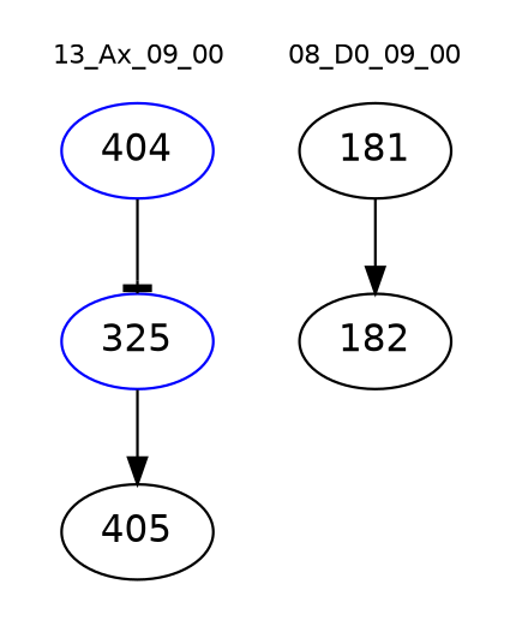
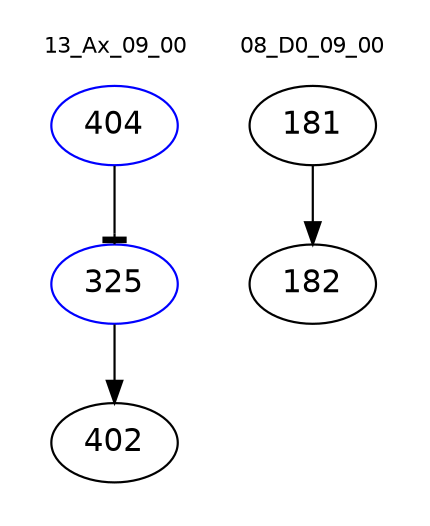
  digraph {
    fontname="DejaVu Sans"
    node [color=black fontname="DejaVu Sans"]
    edge [arrowhead=normal color=black fontname="DejaVu Sans"]
    n1 [color=blue label=404]
    n2 [color=blue label=325]
-   n3 [label=405]
+   n3 [label=402]
    n4 [label=181]
    n5 [label=182]
    subgraph cluster_1 {
      color=white
      fontsize=10
      label="13_Ax_09_00"
      n1
      n2
      n3
    }
    subgraph cluster_2 {
      color=white
      fontsize=10
      label="08_D0_09_00"
      n4
      n5
    }
    n1 -> n2 [arrowhead=tee]
    n2 -> n3
    n4 -> n5
  }
